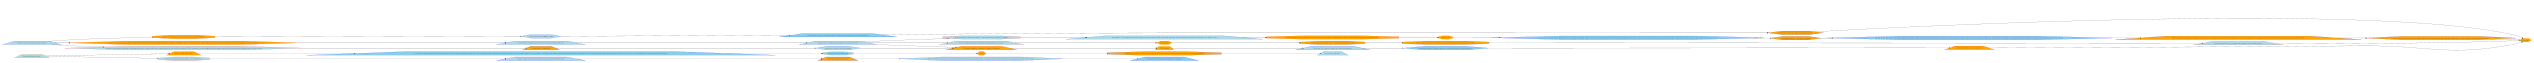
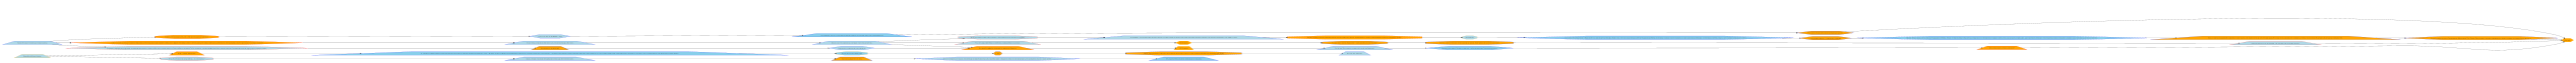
  digraph {
    fontname="PT Serif"
    rankdir=LR
    node [color=blue fillcolor=orange fontname="PT Serif" shape=trapezium style=filled]
    edge [arrowhead=box fontname="PT Serif"]
    "EleanorRank4Convo6 begins." [color=orange fillcolor=lightblue]
    n2 [color=red label="Итак… почему кристаллы?"]
    n3 [color=red fillcolor=lightblue label="Итак. Ты и Куинси. Вы когда-нибудь… ну, понимаешь?" shape=octagon]
    n4 [fillcolor=skyblue label="О, я всегда их обожала. Когда я была маленькой, папа отвёл нас в Музей инноваций в Людстоне, и мы с Артуром получили наборы для выращивания кристаллов. У Артура получилось нечто ужасное — буквально комковатая каменная какашка. Кристалл сразу выкинули. А у меня вырос прекрасный голубой кристалл, как алмаз. С того дня я как-то почувствовала, что кристаллы на моей стороне."]
    n5 [fillcolor=lightblue label="Ладно, сегодня я чувствую себя доброй, поэтому дам тебе это бесплатно."]
    n6 [color=orange fillcolor=skyblue label="Так они просто для украшения?" shape=octagon]
    n7 [label="Мы никогда. Даже не чуть-чуть."]
    n8 [label="А. Нет." shape=hexagon]
    n9 [fillcolor=lightblue label="Не могу избавиться от мысли, что любимая позиция Куинси была бы «партнёр сверху с зеркалом, чтобы он мог представить, что занимается сексом с самим собой»." shape=hexagon]
    n10 [label="Я знаю, что о кристаллах написано много ерунды. Не моё. Я не верю, что они очищают мою ауру или освещают мои чакры." shape=octagon]
    n11 [fillcolor=skyblue label="Нет, спасибо. Мне достаточно любоваться им издалека."]
    n12 [fillcolor=lightblue label="Но у них есть сущность."]
    "Chat ends." [color=orange shape=hexagon]
    n14 [fillcolor=lightblue label="Извини. Я знаю, что звучу как полная идиотка."]
    n15 [color=red label="Хорошо, что ты сказала это, а не я. Это просто красивые камешки." shape=octagon]
    n16 [color=red label="У меня есть друзья, которые являются Цефалонами. Они буквально представляют собой разум в форме стеклянных кубов. С чего ты взяла, что я буду смеяться над тобой за то, что ты думаешь, будто у кристаллов есть некая сущность?" shape=hexagon]
    n17 [color=red fillcolor=lightblue label="Я провожу слишком много времени, выкапывая кристаллы из земли, чтобы они не имели какого-то более глубокого значения. Ты бы удивилась, сколько варфреймов были созданы частично благодаря кристаллам одного или нескольких видов." shape=hexagon]
    n18 [fillcolor=lightblue label="О, иногда ты просто СВОДИШЬ С УМА." shape=hexagon]
    n19 [fillcolor=lightblue label="Ну вот, теперь я чувствую себя глупо за то, что почувствовала себя глупо."]
    n20 [label="Удивительно и интригующе!"]
    n21 [fillcolor=skyblue label="Я бы подумала, что ты, из всех людей, можешь поднять свой взгляд выше сугубо материального."]
    n22 [fillcolor=lightblue label="Думаю, у вас есть кристаллы, о которых я могу только мечтать."]
    n23 [fillcolor=lightblue label="Расскажи мне о кристаллах твоего времени." shape=hexagon]
    n24 [label="Уйди прочь. Оставь меня моим причудливым камням." shape=hexagon]
    n25 [color=red fillcolor=lightblue label="Аргон. Его можно найти только в Бездн, и он распадается, как только его достаёшь." shape=octagon]
    n26 [color=red label="Есть целый варфрейм, сделанный из кристалла. Цитрина."]
    n27 [color=red fillcolor=lightblue label="У нас есть пара обречённых влюблённых, превращённых в кристалл."]
    n28 [fillcolor=lightblue label="Ты говоришь: «Его можно найти только в Бездне», как будто люди постоянно туда-сюда из Бездны шастают. Я думала, это безумное измерение, а не курорт у моря."]
    n29 [color=orange label="+10 Chemistry"]
    n30 [color=orange label="+10 Chemistry" shape=hexagon]
    n31 [color=red label="Думаю, ты ещё не знаешь о Башнях Орокин. Это как крепости в Бездне, возведённые на случай, если Владеющие Разумом попытаются напасть." shape=octagon]
    n32 [fillcolor=lightblue label="Это её имя? Мне кажется, я видела её в твоём воображении!"]
    n33 [label="Как красиво и грустно. Каково это — стать памятником своей любви?" shape=octagon]
-   n34 [color=orange label="+20 Chemistry" shape=octagon]
+   n34 [color=orange fillcolor=lightblue label="+20 Chemistry" shape=octagon]
    n35 [fillcolor=skyblue label="Красивая дама-жеода. Полагаю, теперь мы с ней родственницы. Утешительная мысль." shape=hexagon]
    n36 [label="Надеюсь, никто не отломит от них кусочки на память. В моё время это бы точно произошло." shape=octagon]
    n37 [fillcolor=skyblue label="Это знакомо. Под Людстоном и Манкунией есть сверхсекретные бункеры. Идея в том, что если когда-нибудь начнётся Радиационная Война, толстосумы и шишки смогут спрятаться в своих роскошных убежищах и потягивать коктейли, пока нас всех наверху превращают в пепел." shape=hexagon]
    n38 [color=red label="Добро пожаловать в семью, я полагаю?"]
    n39 [color=red fillcolor=lightblue label="Люди пытаются, но мы их бережём. Это меньшее, что мы можем сделать."]
    n40 [label="«Та же старая история», — сказала она со вздохом." shape=hexagon]
    n41 [fillcolor=skyblue label="Забавно. Когда я росла, все так боялись Радиационной Войны. Помню те общественные объявления, которые шли по телевидению. Суровые советы о том, как запасаться припасами, как подготовить убежище и что обязательно нужно похоронить умерших родственников, даже если не хочется." shape=hexagon]
    n42 [label="Когда я увидела взрывающийся реактор в твоих мыслях, это вернуло меня ко всем тем кошмарам. Я поняла, что мы должны это остановить, чего бы это ни стоило. Я заставила бы остальных поверить тебе."]
    n43 [label="Но этой планете грозит не Радиационная Война, верно? Это Техрот. Так или иначе, этот цикл завершится, и когда это случится, остальной мир заразится." shape=hexagon]
    "EleanorRank4Convo6 begins." -> n2
    "EleanorRank4Convo6 begins." -> n3 [arrowhead=tee]
    n2 -> n4 [arrowhead=vee]
    n3 -> n5
    n4 -> n6
    n5 -> n7
    n6 -> n8 [arrowhead=vee]
    n7 -> n9 [arrowhead=vee]
    n8 -> n10 [arrowhead=tee]
    n9 -> n11 [arrowhead=tee]
    n10 -> n12 [arrowhead=tee]
    n14 -> n15 [arrowhead=tee]
    n14 -> n16
    n14 -> n17 [arrowhead=tee]
    n15 -> n18 [arrowhead=vee]
    n16 -> n19
    n17 -> n20 [arrowhead=tee]
    n18 -> n21 [arrowhead=vee]
    n19 -> n22 [arrowhead=vee]
    n20 -> n23 [arrowhead=vee]
    n21 -> n24
    n22 -> n25 [arrowhead=vee]
    n22 -> n26 [arrowhead=vee]
    n22 -> n27 [arrowhead=tee]
    n23 -> n26
    n24 -> "Chat ends."
    n25 -> n28
    n26 -> n29
    n27 -> n30
    n28 -> n31
    n29 -> n32 [arrowhead=vee]
    n30 -> n33
    n31 -> n34
    n32 -> n35 [arrowhead=tee]
    n33 -> n36 [arrowhead=tee]
    n34 -> n37 [arrowhead=vee]
    n35 -> n38 [arrowhead=tee]
    n36 -> n39 [arrowhead=tee]
    n37 -> n40 [arrowhead=tee]
    n38 -> "Chat ends."
    n39 -> "Chat ends." [arrowhead=tee]
    n40 -> n41 [arrowhead=tee]
    n41 -> n42 [arrowhead=tee]
    n42 -> n43 [arrowhead=vee]
    n43 -> "Chat ends." [arrowhead=vee]
  }
